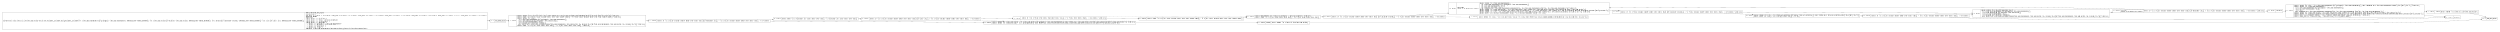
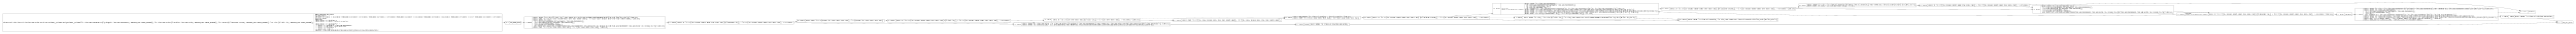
  digraph {
    fontname="Courier Prime"
    rankdir=LR
    node [fontname="Courier Prime" shape=record]
    edge [fontname="Courier Prime"]
    n1 [label="{52\:\ ?|MTH_ENTER_BLOCK\l}"]
    n2 [label="{54\:\ 0x0000|0x0000: INVOKE  (r10 I:int A[D('limit' int)]) type: STATIC call: kotlin.text.StringsKt.requireNonNegativeLimit(int):void A[MD:(int):void (m)] (LINE:1346)\l0x0003: CONST  (r0 I:??[int, float, boolean, short, byte, char, OBJECT, ARRAY]) = (0 ??[int, float, boolean, short, byte, char, OBJECT, ARRAY])  (LINE:1348)\l0x0004: INVOKE  (r1 I:int) = \l  (r7 I:java.lang.CharSequence A[D('$this$split' java.lang.CharSequence)])\l  (r8 I:java.lang.String A[D('delimiter' java.lang.String)])\l  (r0 I:int A[D('currentOffset' int)])\l  (r9 I:boolean A[D('ignoreCase' boolean)])\l type: STATIC call: kotlin.text.StringsKt.indexOf(java.lang.CharSequence, java.lang.String, int, boolean):int A[MD:(java.lang.CharSequence, java.lang.String, int, boolean):int (m)] (LINE:1349)\l0x0008: CONST  (r2 I:??[int, float, short, byte, char]) = (\-1 ??[int, float, short, byte, char])  (LINE:1350)\l}"]
    n3 [label="{55\:\ 0x0009|0x0009: IF  (r1 I:??[int, boolean, OBJECT, ARRAY, byte, short, char] A[D('nextIndex' int)]) == (r2 I:??[int, boolean, OBJECT, ARRAY, byte, short, char])  \-\> B:74:0x0054 \l}"]
    n4 [label="{56\:\ 0x000b|0x000b: CONST  (r3 I:??[boolean, int, float, short, byte, char]) = (1 ??[boolean, int, float, short, byte, char]) \l}"]
    n5 [label="{74\:\ 0x0054|0x0054: INVOKE  (r2 I:java.lang.String) = (r7 I:java.lang.Object A[D('$this$split' java.lang.CharSequence)]) type: VIRTUAL call: java.lang.Object.toString():java.lang.String A[MD:():java.lang.String (c)] (LINE:1351)\l0x0058: INVOKE  (r2 I:java.util.List) = (r2 I:java.lang.Object) type: STATIC call: kotlin.collections.CollectionsKt.listOf(java.lang.Object):java.util.List A[MD:\<T\>:(T):java.util.List\<T\> (m)]\l}"]
    n6 [label="{57\:\ 0x000c|0x000c: IF  (r10 I:??[int, boolean, OBJECT, ARRAY, byte, short, char] A[D('limit' int)]) != (r3 I:??[int, boolean, OBJECT, ARRAY, byte, short, char])  \-\> B:59:0x000f \l}"]
    n7 [label="{75\:\ 0x005c|RETURN\l|0x005c: RETURN  (r2 I:java.util.List\<java.lang.String\>) \l}"]
    n8 [label="{59\:\ 0x000f|0x000f: IF  (r10 I:??[int, byte, short, char] A[D('limit' int)]) \<= (0 ??[int, byte, short, char])  \-\> B:61:0x0012  (LINE:1354)\l}"]
    n9 [label="{61\:\ 0x0012|0x0012: CONST  (r3 I:??[int, float, boolean, short, byte, char, OBJECT, ARRAY]) = (0 ??[int, float, boolean, short, byte, char, OBJECT, ARRAY]) \l}"]
    n10 [label="{62\:\ 0x0013|0x0013: NEW_INSTANCE  (r4 I:java.util.ArrayList) =  java.util.ArrayList  (LINE:1355)\l0x0015: CONST  (r5 I:??[int, float, short, byte, char]) = (10 ??[int, float, short, byte, char]) \l}"]
    n11 [label="{63\:\ 0x0017|0x0017: IF  (r3 I:??[int, boolean, OBJECT, ARRAY, byte, short, char] A[D('isLimited' boolean)]) == (0 ??[int, boolean, OBJECT, ARRAY, byte, short, char])  \-\> B:65:0x001d \l}"]
    n12 [label="{64\:\ 0x0019|0x0019: INVOKE  (r5 I:int) = (r10 I:int A[D('limit' int)]), (r5 I:int) type: STATIC call: kotlin.ranges.RangesKt.coerceAtMost(int, int):int A[MD:(int, int):int (m)]\l}"]
+   n13 [label="{65\:\ 0x001d|0x001d: INVOKE  (r4 I:java.util.ArrayList), (r5 I:int) type: DIRECT call: java.util.ArrayList.\<init\>(int):void A[MD:(int):void (c)]\l}"]
    n14 [label="{66\:\ 0x0020|LOOP_START\lLOOP:0: B:66:0x0020\-\>B:71:0x003f\l|0x0020: INVOKE  (r5 I:java.lang.CharSequence) = \l  (r7 I:java.lang.CharSequence A[D('$this$split' java.lang.CharSequence)])\l  (r0 I:int A[D('currentOffset' int)])\l  (r1 I:int A[D('nextIndex' int)])\l type: INTERFACE call: java.lang.CharSequence.subSequence(int, int):java.lang.CharSequence A[MD:(int, int):java.lang.CharSequence (c)] (LINE:1357)\l0x0024: INVOKE  (r5 I:java.lang.String) = (r5 I:java.lang.Object) type: VIRTUAL call: java.lang.Object.toString():java.lang.String A[MD:():java.lang.String (c)]\l0x0028: INVOKE  (r4 I:java.util.ArrayList A[D('result' java.util.ArrayList)]), (r5 I:java.lang.Object) type: VIRTUAL call: java.util.ArrayList.add(java.lang.Object):boolean A[MD:(E):boolean (c)]\l0x002b: INVOKE  (r5 I:int) = (r8 I:java.lang.String A[D('delimiter' java.lang.String)]) type: VIRTUAL call: java.lang.String.length():int A[MD:():int (c)] (LINE:1358)\l0x002f: ARITH  (r0 I:int A[D('currentOffset' int)]) = (r1 I:int A[D('nextIndex' int)]) + (r5 I:int) \l}"]
    n15 [label="{67\:\ 0x0031|0x0031: IF  (r3 I:??[int, boolean, OBJECT, ARRAY, byte, short, char] A[D('isLimited' boolean)]) == (0 ??[int, boolean, OBJECT, ARRAY, byte, short, char])  \-\> B:70:0x003b  (LINE:1360)\l}"]
    n16 [label="{68\:\ 0x0033|0x0033: INVOKE  (r5 I:int) = (r4 I:java.util.ArrayList A[D('result' java.util.ArrayList)]) type: VIRTUAL call: java.util.ArrayList.size():int A[MD:():int (c)]\l0x0037: ARITH  (r6 I:int) = (r10 I:int A[D('limit' int)]) + (\-1 int) \l}"]
    n17 [label="{70\:\ 0x003b|0x003b: INVOKE  (r1 I:int A[D('nextIndex' int)]) = \l  (r7 I:java.lang.CharSequence A[D('$this$split' java.lang.CharSequence)])\l  (r8 I:java.lang.String A[D('delimiter' java.lang.String)])\l  (r0 I:int A[D('currentOffset' int)])\l  (r9 I:boolean A[D('ignoreCase' boolean)])\l type: STATIC call: kotlin.text.StringsKt.indexOf(java.lang.CharSequence, java.lang.String, int, boolean):int A[MD:(java.lang.CharSequence, java.lang.String, int, boolean):int (m)] (LINE:1361)\l}"]
    n18 [label="{69\:\ 0x0039|0x0039: IF  (r5 I:??[int, boolean, OBJECT, ARRAY, byte, short, char]) == (r6 I:??[int, boolean, OBJECT, ARRAY, byte, short, char])  \-\> B:76:0x0041 \l}"]
    n19 [label="{71\:\ 0x003f|LOOP_END\lLOOP:0: B:66:0x0020\-\>B:71:0x003f\l|0x003f: IF  (r1 I:??[int, boolean, OBJECT, ARRAY, byte, short, char] A[D('nextIndex' int)]) != (r2 I:??[int, boolean, OBJECT, ARRAY, byte, short, char])  \-\> B:66:0x0020  (LINE:1362)\l}"]
    n20 [label="{76\:\ 0x0041|SYNTHETIC\l}"]
    n21 [label="{72\:\ 0x0041|0x0041: INVOKE  (r2 I:int) = (r7 I:java.lang.CharSequence A[D('$this$split' java.lang.CharSequence)]) type: INTERFACE call: java.lang.CharSequence.length():int A[MD:():int (c)] (LINE:1364)\l0x0045: INVOKE  (r2 I:java.lang.CharSequence) = \l  (r7 I:java.lang.CharSequence A[D('$this$split' java.lang.CharSequence)])\l  (r0 I:int A[D('currentOffset' int)])\l  (r2 I:int)\l type: INTERFACE call: java.lang.CharSequence.subSequence(int, int):java.lang.CharSequence A[MD:(int, int):java.lang.CharSequence (c)]\l0x0049: INVOKE  (r2 I:java.lang.String) = (r2 I:java.lang.Object) type: VIRTUAL call: java.lang.Object.toString():java.lang.String A[MD:():java.lang.String (c)]\l0x004d: INVOKE  (r4 I:java.util.ArrayList A[D('result' java.util.ArrayList)]), (r2 I:java.lang.Object) type: VIRTUAL call: java.util.ArrayList.add(java.lang.Object):boolean A[MD:(E):boolean (c)]\l0x0050: MOVE  (r2 I:??[OBJECT, ARRAY]) = (r4 I:??[OBJECT, ARRAY] A[D('result' java.util.ArrayList)])  (LINE:1365)\l0x0051: CHECK_CAST (r2 I:java.util.List) = (java.util.List) (r2 I:??[OBJECT, ARRAY]) \l}"]
    n22 [label="{73\:\ 0x0053|RETURN\l|0x0053: RETURN  (r2 I:java.util.List\<java.lang.String\>) \l}"]
    n23 [label="{53\:\ ?|MTH_EXIT_BLOCK\l}"]
    n24 [label="{77\:\ 0x0041|SYNTHETIC\l}"]
    n25 [label="{private static final java.util.List\<java.lang.String\> kotlin.text.StringsKt__StringsKt.split$StringsKt__StringsKt((r7 I:java.lang.CharSequence A[D('$this$split' java.lang.CharSequence), IMMUTABLE_TYPE, METHOD_ARGUMENT]), (r8 I:java.lang.String A[D('delimiter' java.lang.String), IMMUTABLE_TYPE, METHOD_ARGUMENT]), (r9 I:boolean A[D('ignoreCase' boolean), IMMUTABLE_TYPE, METHOD_ARGUMENT]), (r10 I:int A[D('limit' int), IMMUTABLE_TYPE, METHOD_ARGUMENT]))  | METHOD_CANDIDATE_FOR_INLINE\lUSE_LINES_HINTS\lBACK_EDGE: B:71:0x003f \-\> B:66:0x0020, CROSS_EDGE: B:69:0x0039 \-\> B:72:0x0041, CROSS_EDGE: B:67:0x0031 \-\> B:70:0x003b, CROSS_EDGE: B:63:0x0017 \-\> B:65:0x001d, CROSS_EDGE: B:59:0x000f \-\> B:62:0x0013, CROSS_EDGE: B:75:0x005c \-\> B:53:?, CROSS_EDGE: B:55:0x0009 \-\> B:74:0x0054\lINLINE_NOT_NEEDED\lDebug Info:\l  0x0013\-0x0054: r3 'isLimited' Z\l  0x0020\-0x0054: r4 'result' Ljava\/util\/ArrayList;\l  0x0004\-0x005c: r0 'currentOffset' I\l  0x0008\-0x005c: r1 'nextIndex' I\l  \-1 \-0x005c: r7 '$this$split' Ljava\/lang\/CharSequence;\l  \-1 \-0x005c: r8 'delimiter' Ljava\/lang\/String;\l  \-1 \-0x005c: r9 'ignoreCase' Z\l  \-1 \-0x005c: r10 'limit' I\lSIGNATURE: (Ljava\/lang\/CharSequence;Ljava\/lang\/String;ZI)Ljava\/util\/List\<Ljava\/lang\/String;\>;\l}"]
    n1 -> n2
    n2 -> n3
    n3 -> n4 [style=dashed]
    n3 -> n5
    n4 -> n6
    n5 -> n7
    n6 -> n5 [style=dashed]
    n6 -> n8
    n7 -> n23
    n8 -> n9
    n8 -> n10 [style=dashed]
    n9 -> n10
    n10 -> n11
    n11 -> n12 [style=dashed]
+   n11 -> n13
    n11 -> n14
+   n12 -> n13
    n14 -> n15
    n15 -> n16 [style=dashed]
    n15 -> n17
    n16 -> n18
    n17 -> n19
    n18 -> n17 [style=dashed]
    n18 -> n20
    n19 -> n14
    n19 -> n24 [style=dashed]
    n21 -> n20
    n21 -> n22
    n22 -> n23
    n24 -> n21
    n25 -> n1
  }
